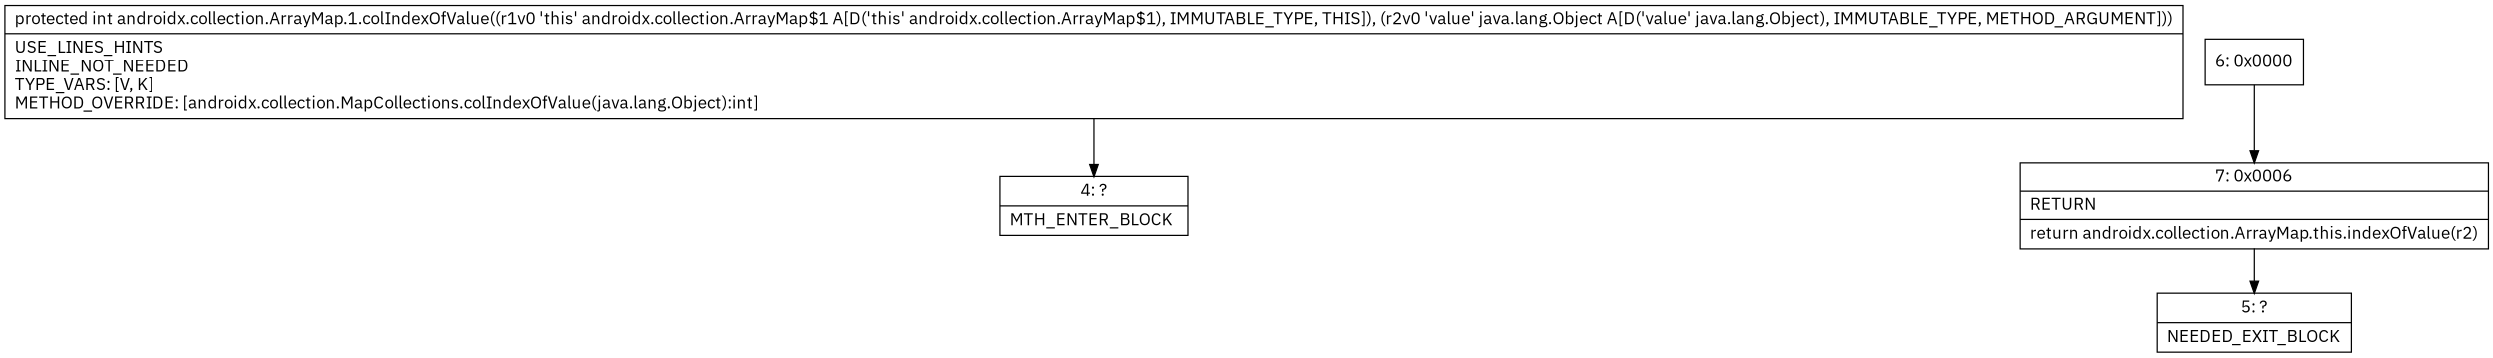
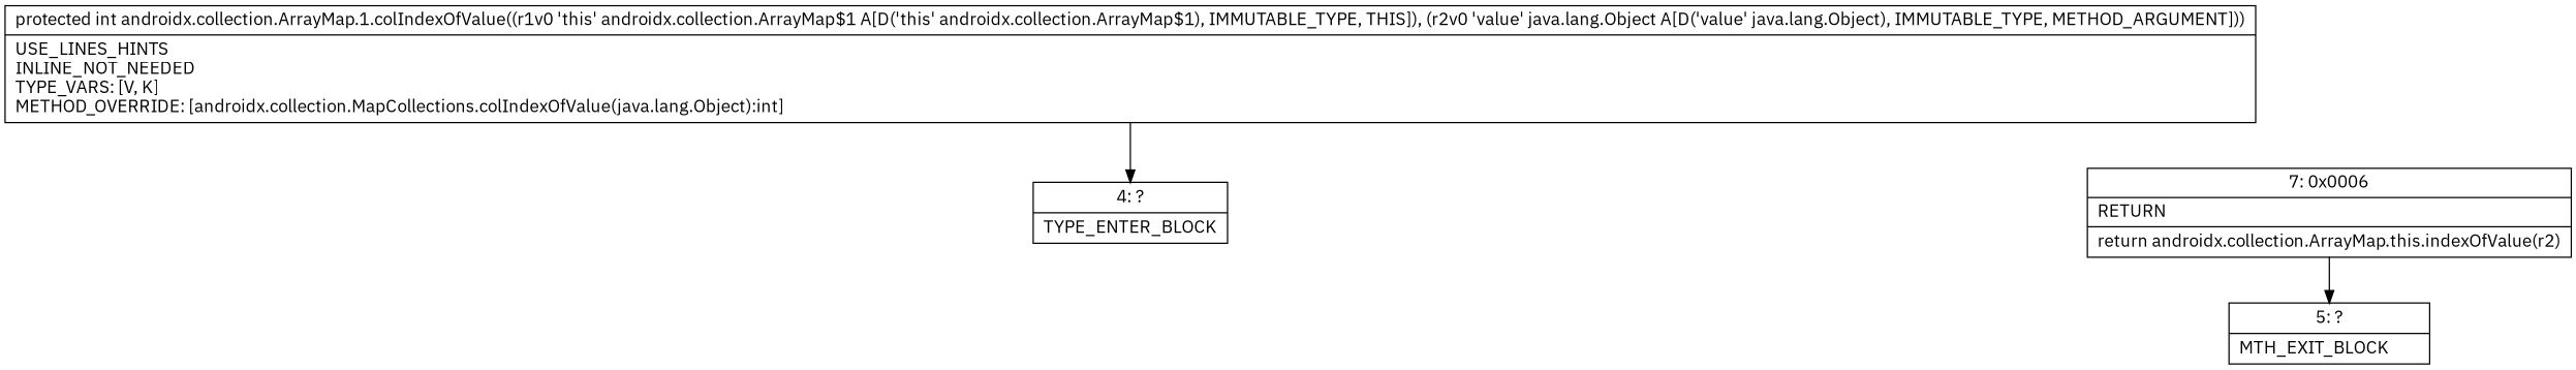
  digraph {
    fontname="IBM Plex Sans"
    node [fontname="IBM Plex Sans" shape=record]
    edge [fontname="IBM Plex Sans"]
-   n1 [label="{4\:\ ?|MTH_ENTER_BLOCK\l}"]
-   n2 [label="{6\:\ 0x0000}"]
+   n1 [label="{4\:\ ?|TYPE_ENTER_BLOCK\l}"]
    n3 [label="{7\:\ 0x0006|RETURN\l|return androidx.collection.ArrayMap.this.indexOfValue(r2)\l}"]
-   n4 [label="{5\:\ ?|NEEDED_EXIT_BLOCK\l}"]
+   n4 [label="{5\:\ ?|MTH_EXIT_BLOCK\l}"]
    n5 [label="{protected int androidx.collection.ArrayMap.1.colIndexOfValue((r1v0 'this' androidx.collection.ArrayMap$1 A[D('this' androidx.collection.ArrayMap$1), IMMUTABLE_TYPE, THIS]), (r2v0 'value' java.lang.Object A[D('value' java.lang.Object), IMMUTABLE_TYPE, METHOD_ARGUMENT]))  | USE_LINES_HINTS\lINLINE_NOT_NEEDED\lTYPE_VARS: [V, K]\lMETHOD_OVERRIDE: [androidx.collection.MapCollections.colIndexOfValue(java.lang.Object):int]\l}"]
-   n2 -> n3
    n3 -> n4
    n5 -> n1
  }
